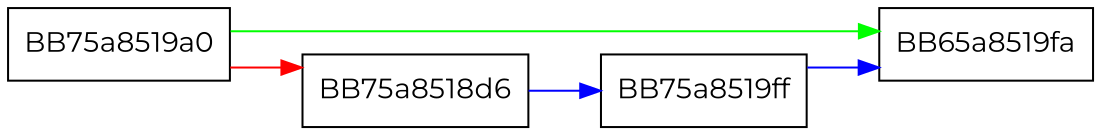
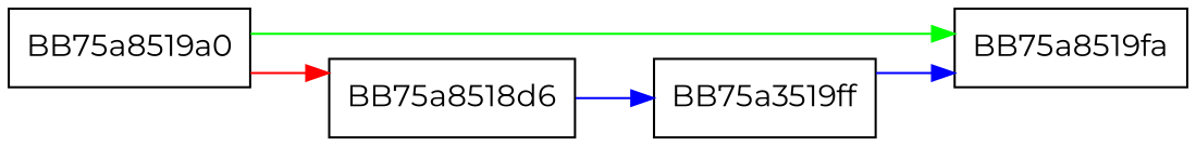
  digraph {
    fontname=Montserrat
    rankdir=LR
    splines=ortho
    node [fontname=Montserrat shape=box]
    edge [color=blue fontname=Montserrat]
    BB75a8519a0
-   BB75a8519fa [label=BB65a8519fa]
+   BB75a8519fa
    n3 [label=BB75a8518d6]
-   BB75a8519ff
+   BB75a8519ff [label=BB75a3519ff]
    BB75a8519a0 -> BB75a8519fa [color=green]
    BB75a8519a0 -> n3 [color=red]
    n3 -> BB75a8519ff
    BB75a8519ff -> BB75a8519fa
  }
